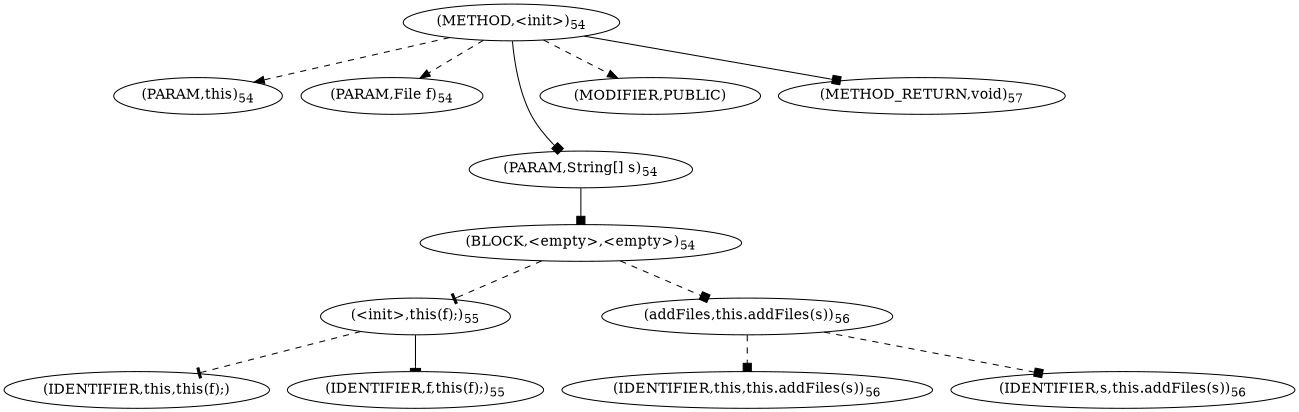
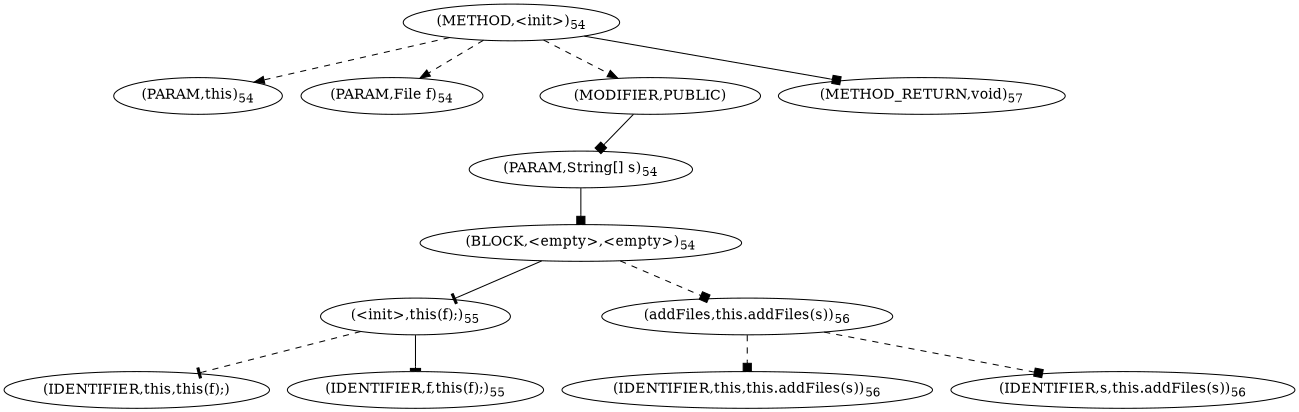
  digraph {
    fontname="DejaVu Serif"
    node [fontname="DejaVu Serif"]
    edge [arrowhead=box fontname="DejaVu Serif" style=dashed]
    n1 [label=<(METHOD,&lt;init&gt;)<SUB>54</SUB>>]
    n2 [label=<(PARAM,this)<SUB>54</SUB>>]
    n3 [label=<(PARAM,File f)<SUB>54</SUB>>]
    n4 [label=<(PARAM,String[] s)<SUB>54</SUB>>]
    n5 [label=<(MODIFIER,PUBLIC)>]
    n6 [label=<(METHOD_RETURN,void)<SUB>57</SUB>>]
    n7 [label=<(BLOCK,&lt;empty&gt;,&lt;empty&gt;)<SUB>54</SUB>>]
    n8 [label=<(&lt;init&gt;,this(f);)<SUB>55</SUB>>]
    n9 [label=<(addFiles,this.addFiles(s))<SUB>56</SUB>>]
    n10 [label=<(IDENTIFIER,this,this(f);)>]
    n11 [label=<(IDENTIFIER,f,this(f);)<SUB>55</SUB>>]
    n12 [label=<(IDENTIFIER,this,this.addFiles(s))<SUB>56</SUB>>]
    n13 [label=<(IDENTIFIER,s,this.addFiles(s))<SUB>56</SUB>>]
    n1 -> n2 [arrowhead=normal]
    n1 -> n3 [arrowhead=normal]
-   n1 -> n4 [style=solid]
+   n5 -> n4 [style=solid]
    n1 -> n5 [arrowhead=normal]
    n1 -> n6 [style=solid]
    n4 -> n7 [style=solid]
-   n7 -> n8 [arrowhead=tee]
+   n7 -> n8 [arrowhead=tee style=solid]
    n7 -> n9
    n8 -> n10 [arrowhead=tee]
    n8 -> n11 [arrowhead=tee style=solid]
    n9 -> n12
    n9 -> n13
  }
